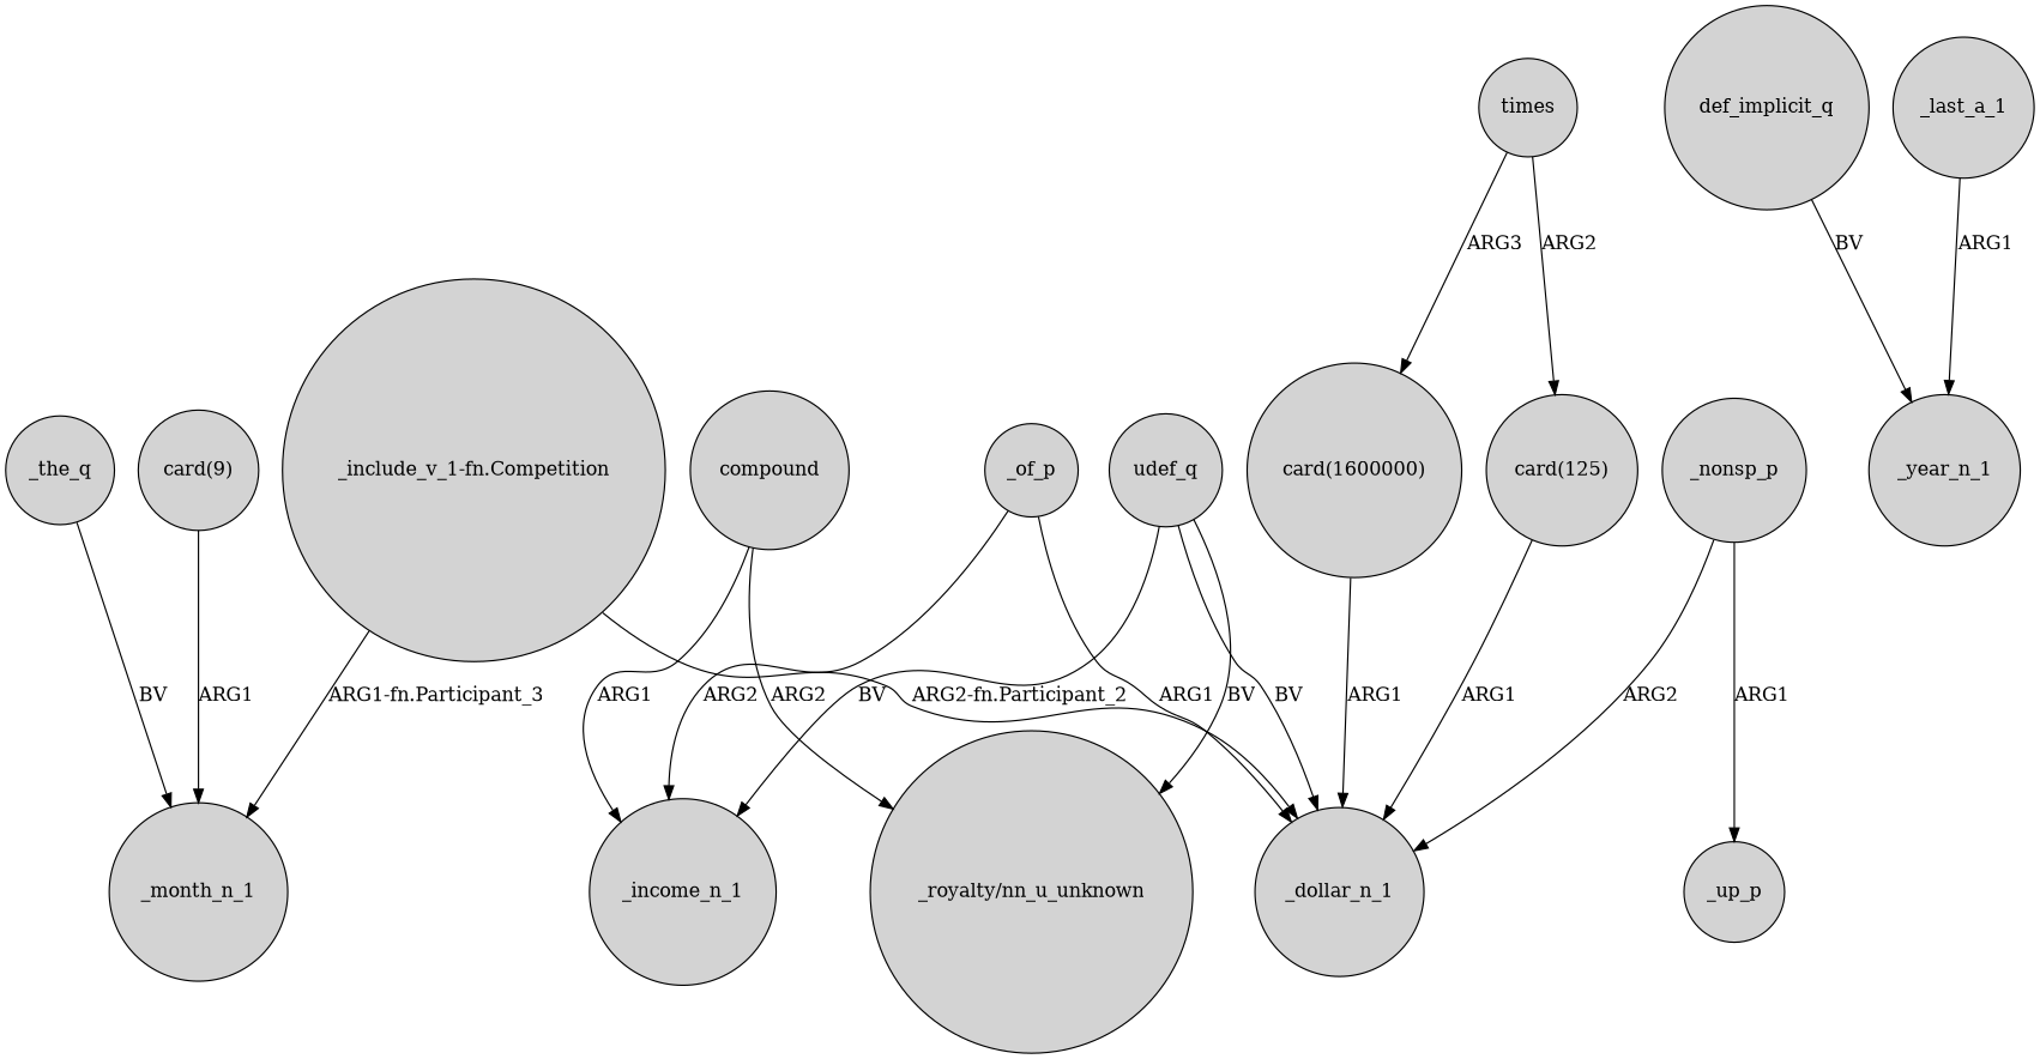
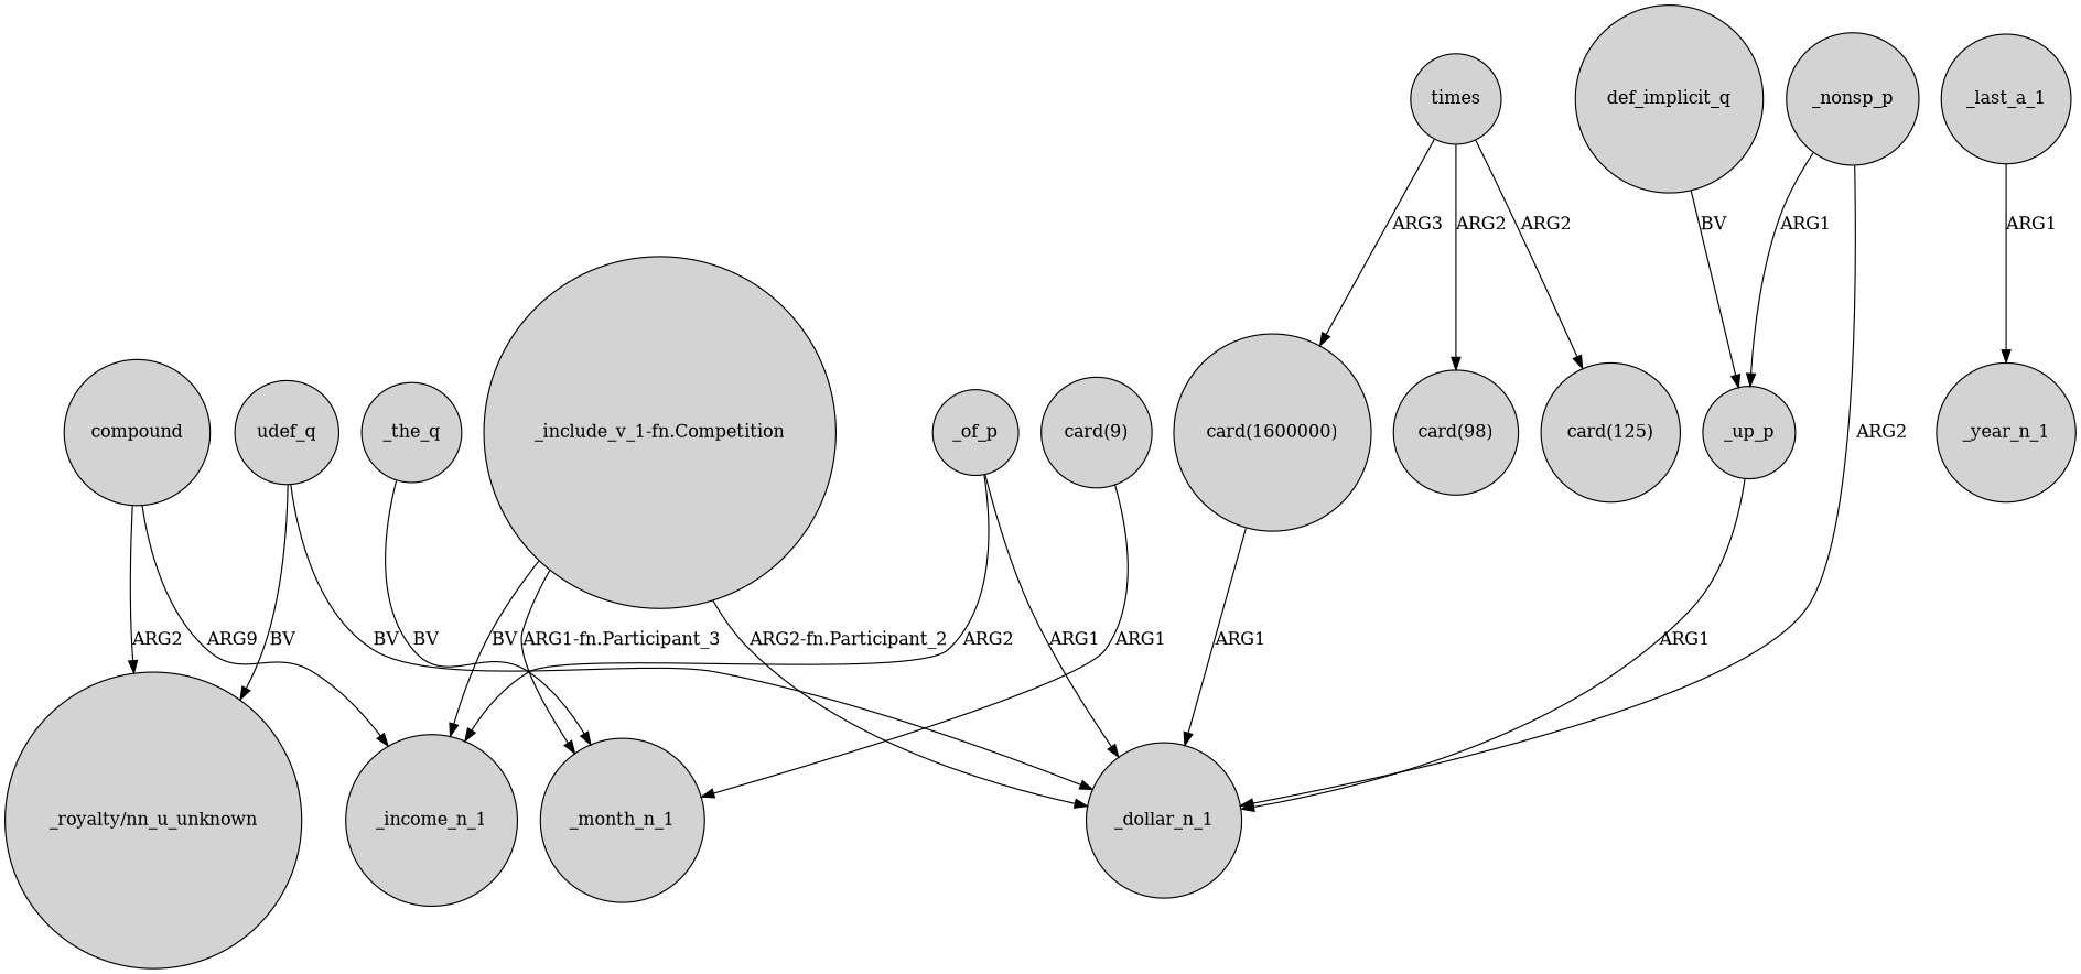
  digraph {
    node [shape=circle style=filled]
    _of_p
    _dollar_n_1
    _income_n_1
    "_include_v_1-fn.Competition"
    _month_n_1
    udef_q
    "_royalty/nn_u_unknown"
    _the_q
    def_implicit_q
    _year_n_1
    n11 [label="card(1600000)"]
    times
+   "card(98)"
    "card(125)"
    compound
    _last_a_1
    _up_p
    n18 [label=_nonsp_p]
    "card(9)"
    _of_p -> _dollar_n_1 [label=ARG1]
    _of_p -> _income_n_1 [label=ARG2]
    "_include_v_1-fn.Competition" -> _dollar_n_1 [label="ARG2-fn.Participant_2"]
    "_include_v_1-fn.Competition" -> _month_n_1 [label="ARG1-fn.Participant_3"]
    udef_q -> _dollar_n_1 [label=BV]
-   udef_q -> _income_n_1 [label=BV]
+   "_include_v_1-fn.Competition" -> _income_n_1 [label=BV]
    udef_q -> "_royalty/nn_u_unknown" [label=BV]
    _the_q -> _month_n_1 [label=BV]
-   def_implicit_q -> _year_n_1 [label=BV]
+   def_implicit_q -> _up_p [label=BV]
    n11 -> _dollar_n_1 [label=ARG1]
    times -> n11 [label=ARG3]
+   times -> "card(98)" [label=ARG2]
    times -> "card(125)" [label=ARG2]
-   compound -> _income_n_1 [label=ARG1]
+   compound -> _income_n_1 [label=ARG9]
    compound -> "_royalty/nn_u_unknown" [label=ARG2]
    _last_a_1 -> _year_n_1 [label=ARG1]
-   "card(125)" -> _dollar_n_1 [label=ARG1]
+   _up_p -> _dollar_n_1 [label=ARG1]
    n18 -> _dollar_n_1 [label=ARG2]
    n18 -> _up_p [label=ARG1]
    "card(9)" -> _month_n_1 [label=ARG1]
  }
